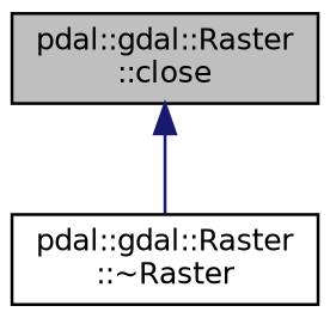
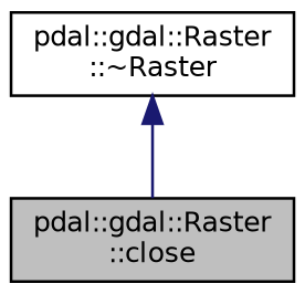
  digraph {
    rankdir=TB
    node [color=black fontname=Helvetica fontsize=10 shape=record style=filled]
    n1 [fillcolor=grey75 fontcolor=black height=0.2 label="pdal::gdal::Raster\l::close" width=0.4]
    n2 [fillcolor=white height=0.2 label="pdal::gdal::Raster\l::~Raster" width=0.4]
-   n1 -> n2 [color=midnightblue dir=back fontname=Helvetica fontsize=10 labelfontname=Helvetica labelfontsize=10 style=solid]
+   n2 -> n1 [color=midnightblue dir=back fontname=Helvetica fontsize=10 labelfontname=Helvetica labelfontsize=10 style=solid]
  }
